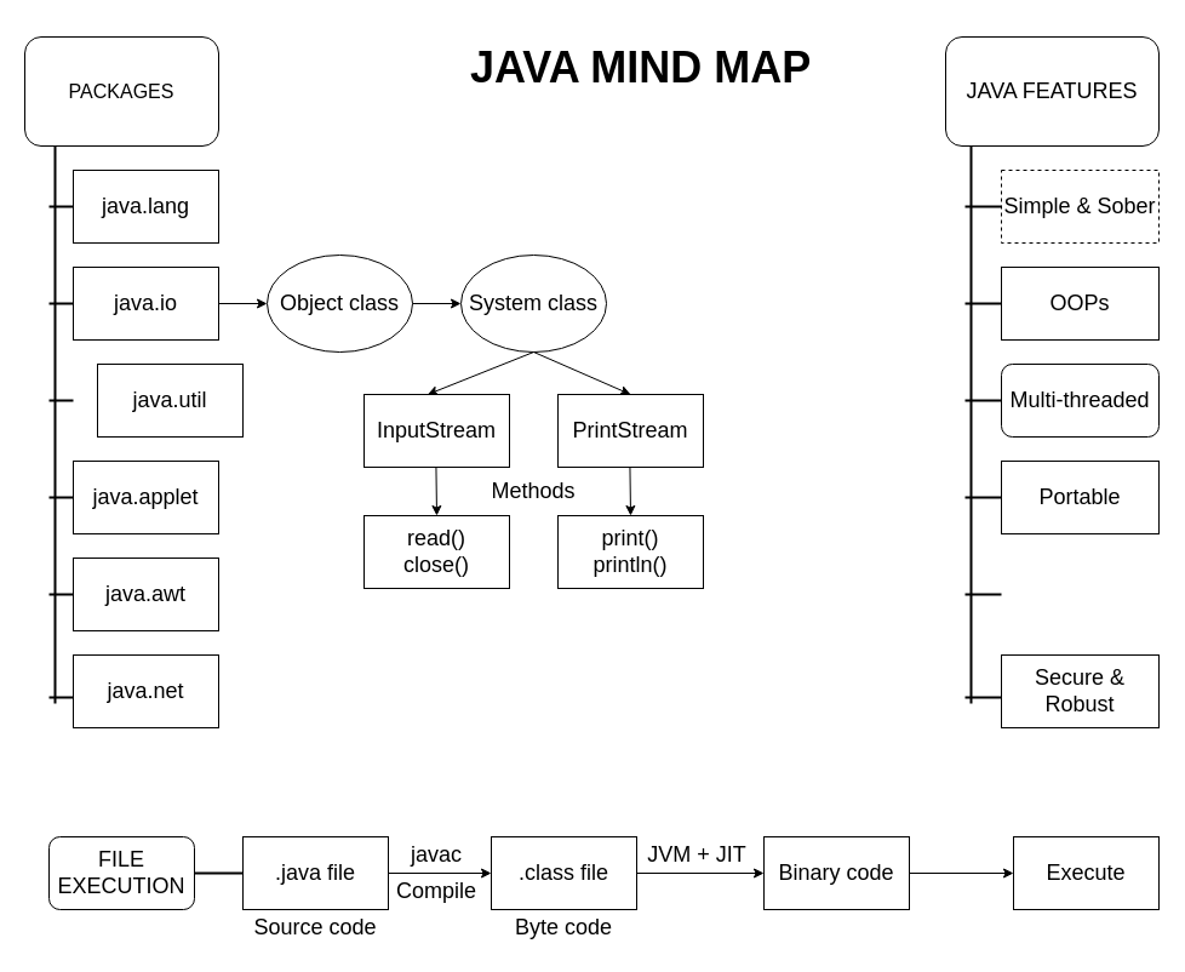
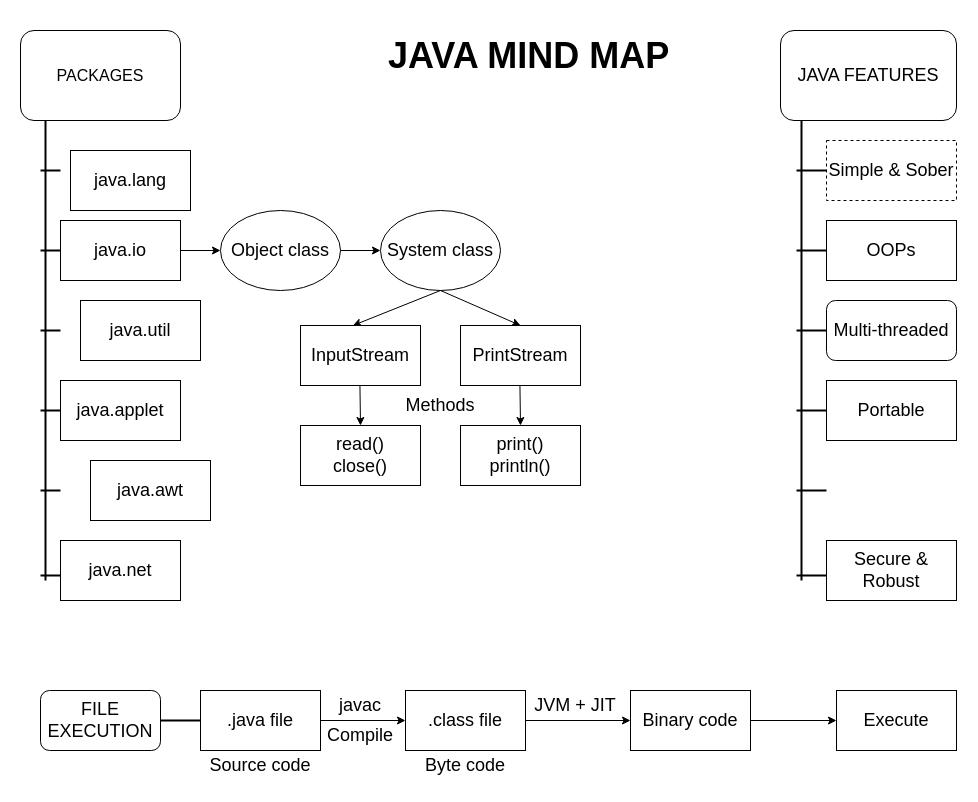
  <mxCell id="0" />
  <mxCell id="1" parent="0" />
  <mxCell id="2" value="&lt;font size=&quot;3&quot;&gt;PACKAGES&lt;/font&gt;" style="rounded=1;whiteSpace=wrap;html=1;fontSize=12;" vertex="1" parent="1"><mxGeometry x="20" y="30" width="160" height="90" as="geometry" /></mxCell>
  <mxCell id="3" value="" style="line;strokeWidth=2;direction=south;html=1;fontSize=18;" vertex="1" parent="1"><mxGeometry x="40" y="120" width="10" height="460" as="geometry" /></mxCell>
- <mxCell id="4" value="java.lang" style="rounded=0;whiteSpace=wrap;html=1;fontSize=18;" vertex="1" parent="1"><mxGeometry x="60" y="140" width="120" height="60" as="geometry" /></mxCell>
+ <mxCell id="4" value="java.lang" style="rounded=0;whiteSpace=wrap;html=1;fontSize=18;" vertex="1" parent="1"><mxGeometry x="70" y="150" width="120" height="60" as="geometry" /></mxCell>
  <mxCell id="5" value="java.io" style="rounded=0;whiteSpace=wrap;html=1;fontSize=18;" vertex="1" parent="1"><mxGeometry x="60" y="220" width="120" height="60" as="geometry" /></mxCell>
  <mxCell id="6" value="java.util" style="rounded=0;whiteSpace=wrap;html=1;fontSize=18;" vertex="1" parent="1"><mxGeometry x="80" y="300" width="120" height="60" as="geometry" /></mxCell>
  <mxCell id="7" value="java.applet" style="rounded=0;whiteSpace=wrap;html=1;fontSize=18;" vertex="1" parent="1"><mxGeometry x="60" y="380" width="120" height="60" as="geometry" /></mxCell>
- <mxCell id="8" value="java.awt" style="rounded=0;whiteSpace=wrap;html=1;fontSize=18;" vertex="1" parent="1"><mxGeometry x="60" y="460" width="120" height="60" as="geometry" /></mxCell>
+ <mxCell id="8" value="java.awt" style="rounded=0;whiteSpace=wrap;html=1;fontSize=18;" vertex="1" parent="1"><mxGeometry x="90" y="460" width="120" height="60" as="geometry" /></mxCell>
  <mxCell id="9" value="java.net" style="rounded=0;whiteSpace=wrap;html=1;fontSize=18;" vertex="1" parent="1"><mxGeometry x="60" y="540" width="120" height="60" as="geometry" /></mxCell>
  <mxCell id="10" value="" style="line;strokeWidth=2;html=1;fontSize=18;" vertex="1" parent="1"><mxGeometry x="40" y="165" width="20" height="10" as="geometry" /></mxCell>
  <mxCell id="11" value="" style="line;strokeWidth=2;html=1;fontSize=18;" vertex="1" parent="1"><mxGeometry x="40" y="245" width="20" height="10" as="geometry" /></mxCell>
  <mxCell id="12" value="" style="line;strokeWidth=2;html=1;fontSize=18;" vertex="1" parent="1"><mxGeometry x="40" y="325" width="20" height="10" as="geometry" /></mxCell>
  <mxCell id="13" value="" style="line;strokeWidth=2;html=1;fontSize=18;" vertex="1" parent="1"><mxGeometry x="40" y="405" width="20" height="10" as="geometry" /></mxCell>
  <mxCell id="14" value="" style="line;strokeWidth=2;html=1;fontSize=18;" vertex="1" parent="1"><mxGeometry x="40" y="485" width="20" height="10" as="geometry" /></mxCell>
  <mxCell id="15" value="" style="line;strokeWidth=2;html=1;fontSize=18;" vertex="1" parent="1"><mxGeometry x="40" y="570" width="20" height="10" as="geometry" /></mxCell>
  <mxCell id="16" value="Object class" style="ellipse;whiteSpace=wrap;html=1;fontSize=18;" vertex="1" parent="1"><mxGeometry x="220" y="210" width="120" height="80" as="geometry" /></mxCell>
  <mxCell id="17" value="System class" style="ellipse;whiteSpace=wrap;html=1;fontSize=18;" vertex="1" parent="1"><mxGeometry x="380" y="210" width="120" height="80" as="geometry" /></mxCell>
  <mxCell id="18" value="" style="endArrow=classic;html=1;rounded=0;fontSize=18;entryX=0;entryY=0.5;entryDx=0;entryDy=0;exitX=1;exitY=0.5;exitDx=0;exitDy=0;" edge="1" parent="1"><mxGeometry width="50" height="50" relative="1" as="geometry"><mxPoint x="180" y="250" as="sourcePoint" /><mxPoint x="220" y="250" as="targetPoint" /></mxGeometry></mxCell>
  <mxCell id="19" value="" style="endArrow=classic;html=1;rounded=0;fontSize=18;entryX=0;entryY=0.5;entryDx=0;entryDy=0;exitX=1;exitY=0.5;exitDx=0;exitDy=0;" edge="1" parent="1"><mxGeometry width="50" height="50" relative="1" as="geometry"><mxPoint x="340" y="250" as="sourcePoint" /><mxPoint x="380" y="250" as="targetPoint" /></mxGeometry></mxCell>
  <mxCell id="20" value="" style="endArrow=classic;startArrow=classic;html=1;rounded=0;fontSize=18;exitX=0.436;exitY=0.001;exitDx=0;exitDy=0;exitPerimeter=0;entryX=0.5;entryY=0;entryDx=0;entryDy=0;" edge="1" parent="1" source="21" target="22"><mxGeometry width="50" height="50" relative="1" as="geometry"><mxPoint x="390" y="330" as="sourcePoint" /><mxPoint x="490" y="330" as="targetPoint" /><Array as="points"><mxPoint x="440" y="290" /></Array></mxGeometry></mxCell>
  <mxCell id="21" value="InputStream" style="rounded=0;whiteSpace=wrap;html=1;fontSize=18;" vertex="1" parent="1"><mxGeometry x="300" y="325" width="120" height="60" as="geometry" /></mxCell>
  <mxCell id="22" value="PrintStream" style="rounded=0;whiteSpace=wrap;html=1;fontSize=18;" vertex="1" parent="1"><mxGeometry x="460" y="325" width="120" height="60" as="geometry" /></mxCell>
  <mxCell id="23" value="" style="endArrow=classic;html=1;rounded=0;fontSize=18;exitX=1;exitY=0.5;exitDx=0;exitDy=0;entryX=0.5;entryY=0;entryDx=0;entryDy=0;" edge="1" parent="1" target="25"><mxGeometry width="50" height="50" relative="1" as="geometry"><mxPoint x="359.44" y="385" as="sourcePoint" /><mxPoint x="359.44" y="409" as="targetPoint" /></mxGeometry></mxCell>
  <mxCell id="24" value="" style="endArrow=classic;html=1;rounded=0;fontSize=18;exitX=1;exitY=0.5;exitDx=0;exitDy=0;entryX=0.5;entryY=0;entryDx=0;entryDy=0;" edge="1" parent="1" target="26"><mxGeometry width="50" height="50" relative="1" as="geometry"><mxPoint x="519.44" y="385" as="sourcePoint" /><mxPoint x="519.44" y="409" as="targetPoint" /></mxGeometry></mxCell>
  <mxCell id="25" value="read()&lt;br&gt;close()" style="rounded=0;whiteSpace=wrap;html=1;fontSize=18;" vertex="1" parent="1"><mxGeometry x="300" y="425" width="120" height="60" as="geometry" /></mxCell>
  <mxCell id="26" value="print()&lt;br&gt;println()" style="rounded=0;whiteSpace=wrap;html=1;fontSize=18;" vertex="1" parent="1"><mxGeometry x="460" y="425" width="120" height="60" as="geometry" /></mxCell>
  <mxCell id="27" value="Methods" style="text;html=1;strokeColor=none;fillColor=none;align=center;verticalAlign=middle;whiteSpace=wrap;rounded=0;fontSize=18;" vertex="1" parent="1"><mxGeometry x="405" y="385" width="70" height="40" as="geometry" /></mxCell>
  <mxCell id="28" value="FILE EXECUTION" style="rounded=1;whiteSpace=wrap;html=1;fontSize=18;" vertex="1" parent="1"><mxGeometry x="40" y="690" width="120" height="60" as="geometry" /></mxCell>
  <mxCell id="29" value=".java file" style="rounded=0;whiteSpace=wrap;html=1;fontSize=18;" vertex="1" parent="1"><mxGeometry x="200" y="690" width="120" height="60" as="geometry" /></mxCell>
  <mxCell id="30" value=".class file" style="rounded=0;whiteSpace=wrap;html=1;fontSize=18;" vertex="1" parent="1"><mxGeometry x="405" y="690" width="120" height="60" as="geometry" /></mxCell>
  <mxCell id="31" value="Compile" style="text;html=1;strokeColor=none;fillColor=none;align=center;verticalAlign=middle;whiteSpace=wrap;rounded=0;fontSize=18;" vertex="1" parent="1"><mxGeometry x="325" y="720" width="70" height="30" as="geometry" /></mxCell>
  <mxCell id="32" value="" style="endArrow=classic;html=1;rounded=0;fontSize=18;entryX=0;entryY=0.5;entryDx=0;entryDy=0;" edge="1" parent="1" target="30"><mxGeometry width="50" height="50" relative="1" as="geometry"><mxPoint x="320" y="720" as="sourcePoint" /><mxPoint x="370" y="670" as="targetPoint" /></mxGeometry></mxCell>
  <mxCell id="33" value="javac" style="text;html=1;strokeColor=none;fillColor=none;align=center;verticalAlign=middle;whiteSpace=wrap;rounded=0;fontSize=18;" vertex="1" parent="1"><mxGeometry x="330" y="690" width="60" height="30" as="geometry" /></mxCell>
  <mxCell id="34" value="Source code" style="text;html=1;strokeColor=none;fillColor=none;align=center;verticalAlign=middle;whiteSpace=wrap;rounded=0;fontSize=18;" vertex="1" parent="1"><mxGeometry x="205" y="750" width="110" height="30" as="geometry" /></mxCell>
  <mxCell id="35" value="Byte code" style="text;html=1;strokeColor=none;fillColor=none;align=center;verticalAlign=middle;whiteSpace=wrap;rounded=0;fontSize=18;" vertex="1" parent="1"><mxGeometry x="410" y="750" width="110" height="30" as="geometry" /></mxCell>
  <mxCell id="36" value="Binary code" style="rounded=0;whiteSpace=wrap;html=1;fontSize=18;" vertex="1" parent="1"><mxGeometry x="630" y="690" width="120" height="60" as="geometry" /></mxCell>
  <mxCell id="37" value="" style="line;strokeWidth=2;html=1;fontSize=18;" vertex="1" parent="1"><mxGeometry x="160" y="715" width="40" height="10" as="geometry" /></mxCell>
  <mxCell id="38" value="Execute" style="rounded=0;whiteSpace=wrap;html=1;fontSize=18;" vertex="1" parent="1"><mxGeometry x="836" y="690" width="120" height="60" as="geometry" /></mxCell>
  <mxCell id="39" value="JAVA FEATURES" style="rounded=1;whiteSpace=wrap;html=1;fontSize=18;" vertex="1" parent="1"><mxGeometry x="780" y="30" width="176" height="90" as="geometry" /></mxCell>
  <mxCell id="40" value="" style="line;strokeWidth=2;direction=south;html=1;fontSize=18;" vertex="1" parent="1"><mxGeometry x="796" y="120" width="10" height="460" as="geometry" /></mxCell>
  <mxCell id="41" value="Simple &amp;amp; Sober" style="rounded=0;whiteSpace=wrap;html=1;fontSize=18;dashed=1;" vertex="1" parent="1"><mxGeometry x="826" y="140" width="130" height="60" as="geometry" /></mxCell>
  <mxCell id="42" value="OOPs" style="rounded=0;whiteSpace=wrap;html=1;fontSize=18;" vertex="1" parent="1"><mxGeometry x="826" y="220" width="130" height="60" as="geometry" /></mxCell>
  <mxCell id="43" value="Multi-threaded" style="whiteSpace=wrap;html=1;fontSize=18;rounded=1;" vertex="1" parent="1"><mxGeometry x="826" y="300" width="130" height="60" as="geometry" /></mxCell>
  <mxCell id="44" value="Portable" style="rounded=0;whiteSpace=wrap;html=1;fontSize=18;" vertex="1" parent="1"><mxGeometry x="826" y="380" width="130" height="60" as="geometry" /></mxCell>
  <mxCell id="45" value="Secure &amp;amp; Robust" style="rounded=0;whiteSpace=wrap;html=1;fontSize=18;" vertex="1" parent="1"><mxGeometry x="826" y="540" width="130" height="60" as="geometry" /></mxCell>
  <mxCell id="46" value="" style="line;strokeWidth=2;html=1;fontSize=18;" vertex="1" parent="1"><mxGeometry x="796" y="165" width="30" height="10" as="geometry" /></mxCell>
  <mxCell id="47" value="" style="line;strokeWidth=2;html=1;fontSize=18;" vertex="1" parent="1"><mxGeometry x="796" y="245" width="30" height="10" as="geometry" /></mxCell>
  <mxCell id="48" value="" style="line;strokeWidth=2;html=1;fontSize=18;" vertex="1" parent="1"><mxGeometry x="796" y="325" width="30" height="10" as="geometry" /></mxCell>
  <mxCell id="49" value="" style="line;strokeWidth=2;html=1;fontSize=18;" vertex="1" parent="1"><mxGeometry x="796" y="405" width="30" height="10" as="geometry" /></mxCell>
  <mxCell id="50" value="" style="line;strokeWidth=2;html=1;fontSize=18;" vertex="1" parent="1"><mxGeometry x="796" y="485" width="30" height="10" as="geometry" /></mxCell>
  <mxCell id="51" value="" style="line;strokeWidth=2;html=1;fontSize=18;" vertex="1" parent="1"><mxGeometry x="796" y="570" width="30" height="10" as="geometry" /></mxCell>
  <mxCell id="52" value="JVM + JIT" style="text;html=1;strokeColor=none;fillColor=none;align=center;verticalAlign=middle;whiteSpace=wrap;rounded=0;fontSize=18;" vertex="1" parent="1"><mxGeometry x="530" y="690" width="90" height="30" as="geometry" /></mxCell>
  <mxCell id="53" value="" style="endArrow=classic;html=1;rounded=0;fontSize=18;entryX=0;entryY=0.5;entryDx=0;entryDy=0;" edge="1" parent="1" target="36"><mxGeometry width="50" height="50" relative="1" as="geometry"><mxPoint x="525" y="720" as="sourcePoint" /><mxPoint x="590" y="720" as="targetPoint" /></mxGeometry></mxCell>
  <mxCell id="54" value="" style="endArrow=classic;html=1;rounded=0;fontSize=18;entryX=0;entryY=0.5;entryDx=0;entryDy=0;" edge="1" parent="1" target="38"><mxGeometry width="50" height="50" relative="1" as="geometry"><mxPoint x="750" y="720" as="sourcePoint" /><mxPoint x="790" y="720" as="targetPoint" /></mxGeometry></mxCell>
  <mxCell id="55" value="&lt;h1&gt;JAVA MIND MAP&lt;/h1&gt;" style="text;html=1;strokeColor=none;fillColor=none;spacing=5;spacingTop=-20;whiteSpace=wrap;overflow=hidden;rounded=0;fontSize=18;" vertex="1" parent="1"><mxGeometry x="383" y="20" width="295" height="120" as="geometry" /></mxCell>
